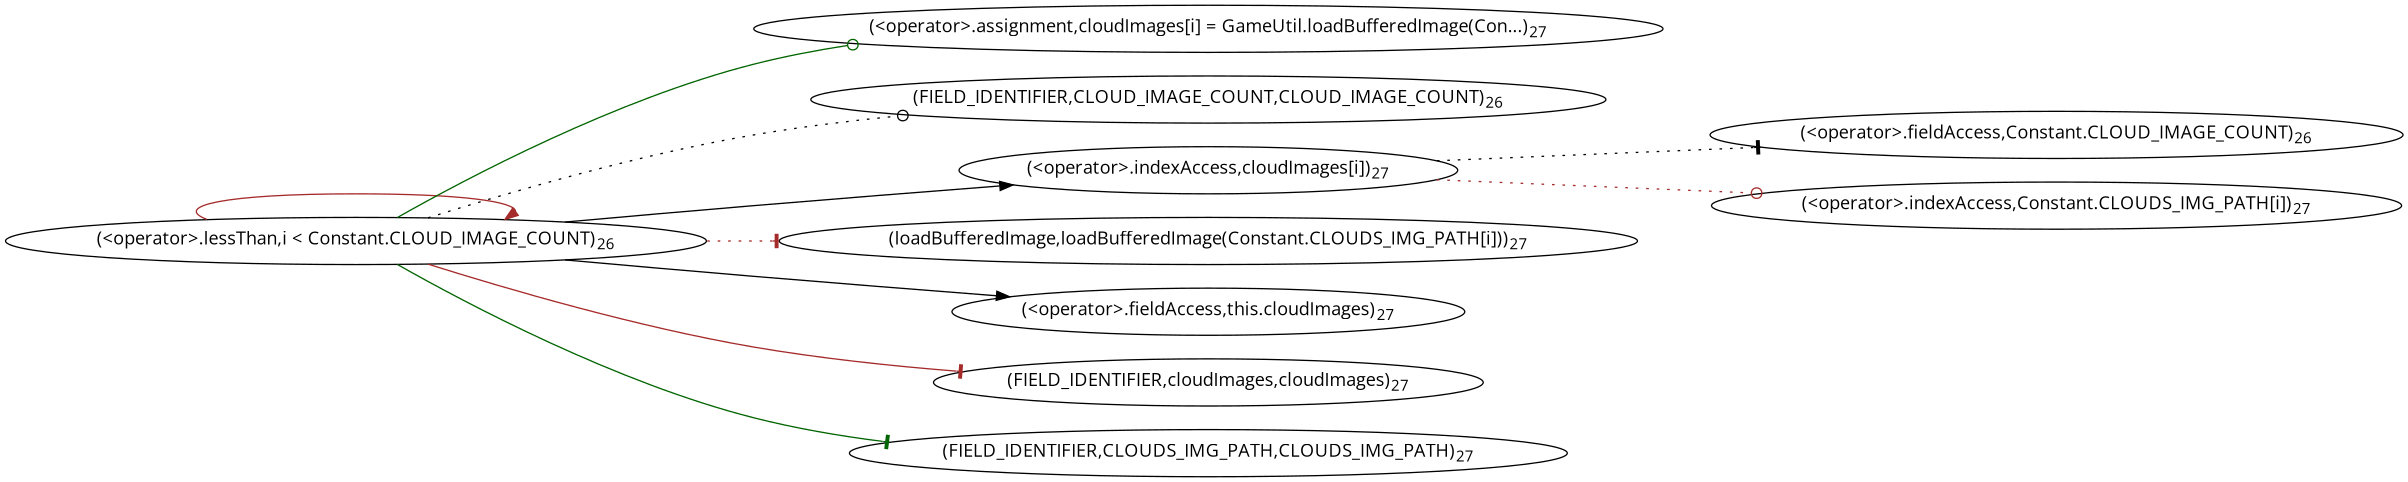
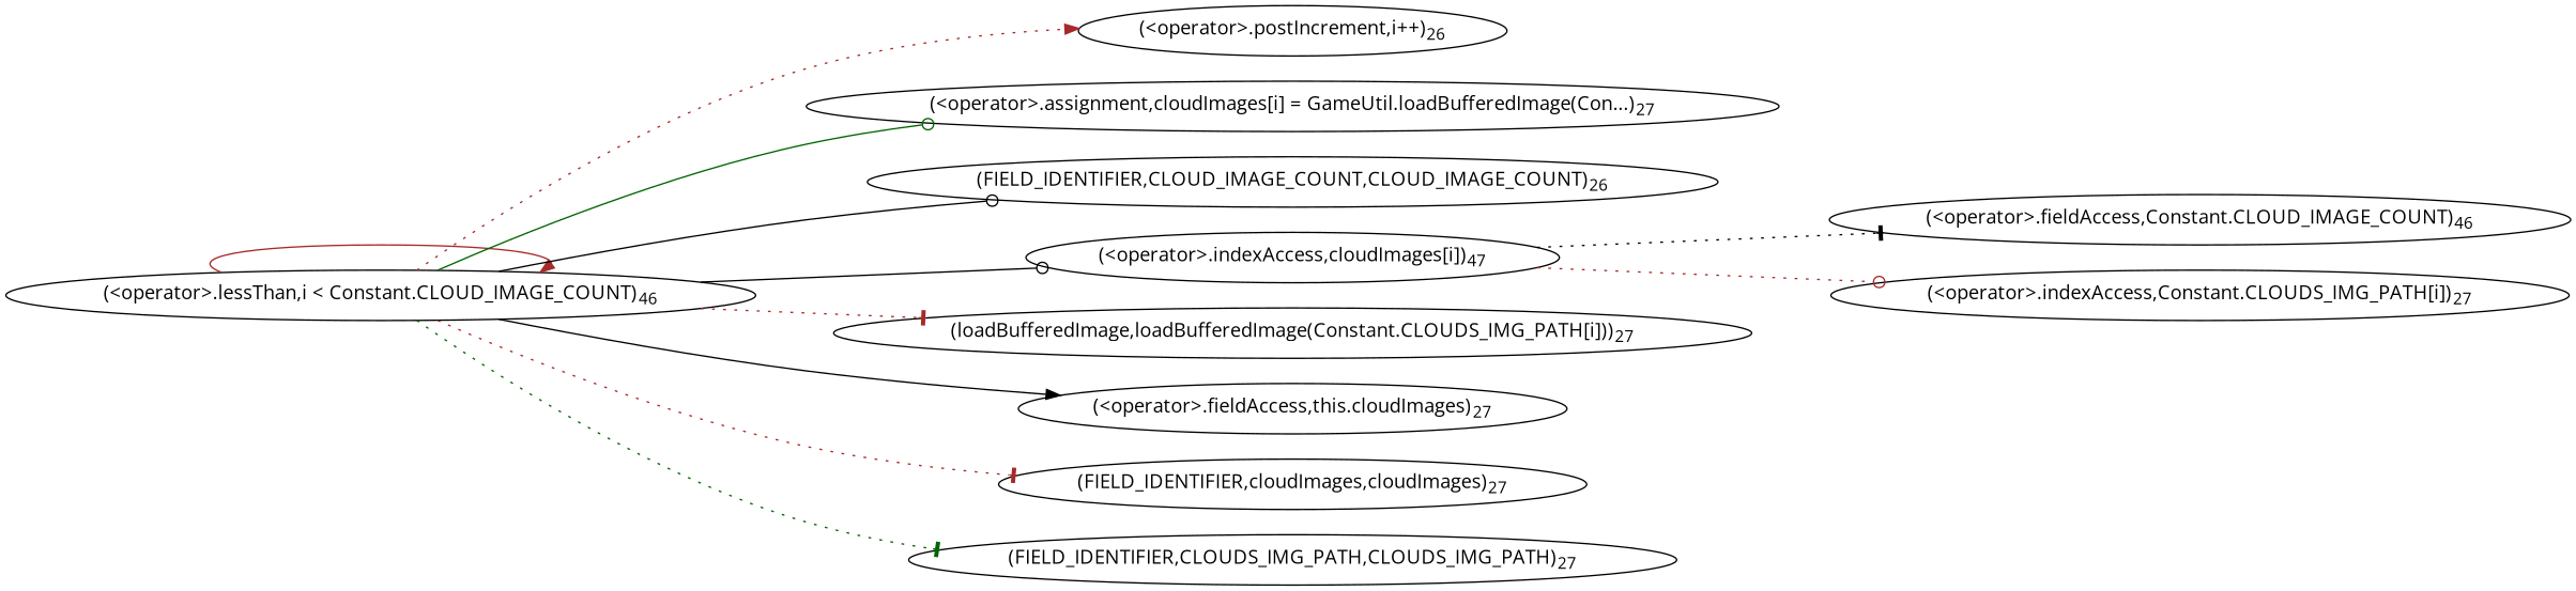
  digraph {
    fontname="Open Sans"
    rankdir=LR
    node [fontname="Open Sans"]
    edge [arrowhead=odot color=brown fontname="Open Sans" style=dotted]
-   n1 [label=<(&lt;operator&gt;.lessThan,i &lt; Constant.CLOUD_IMAGE_COUNT)<SUB>26</SUB>>]
+   n1 [label=<(&lt;operator&gt;.lessThan,i &lt; Constant.CLOUD_IMAGE_COUNT)<SUB>46</SUB>>]
+   n2 [label=<(&lt;operator&gt;.postIncrement,i++)<SUB>26</SUB>>]
    n3 [label=<(&lt;operator&gt;.assignment,cloudImages[i] = GameUtil.loadBufferedImage(Con...)<SUB>27</SUB>>]
    n4 [label=<(FIELD_IDENTIFIER,CLOUD_IMAGE_COUNT,CLOUD_IMAGE_COUNT)<SUB>26</SUB>>]
-   n5 [label=<(&lt;operator&gt;.indexAccess,cloudImages[i])<SUB>27</SUB>>]
+   n5 [label=<(&lt;operator&gt;.indexAccess,cloudImages[i])<SUB>47</SUB>>]
    n6 [label=<(loadBufferedImage,loadBufferedImage(Constant.CLOUDS_IMG_PATH[i]))<SUB>27</SUB>>]
    n7 [label=<(&lt;operator&gt;.fieldAccess,this.cloudImages)<SUB>27</SUB>>]
    n8 [label=<(FIELD_IDENTIFIER,cloudImages,cloudImages)<SUB>27</SUB>>]
    n9 [label=<(FIELD_IDENTIFIER,CLOUDS_IMG_PATH,CLOUDS_IMG_PATH)<SUB>27</SUB>>]
-   n10 [label=<(&lt;operator&gt;.fieldAccess,Constant.CLOUD_IMAGE_COUNT)<SUB>26</SUB>>]
+   n10 [label=<(&lt;operator&gt;.fieldAccess,Constant.CLOUD_IMAGE_COUNT)<SUB>46</SUB>>]
    n11 [label=<(&lt;operator&gt;.indexAccess,Constant.CLOUDS_IMG_PATH[i])<SUB>27</SUB>>]
    n1 -> n1 [arrowhead=normal style=solid]
+   n1 -> n2 [arrowhead=normal]
    n1 -> n3 [color=darkgreen style=solid]
-   n1 -> n4 [color=black]
-   n1 -> n5 [arrowhead=normal color=black style=solid]
+   n1 -> n4 [color=black style=solid]
+   n1 -> n5 [color=black style=solid]
    n1 -> n6 [arrowhead=tee]
    n1 -> n7 [arrowhead=normal color=black style=solid]
-   n1 -> n8 [arrowhead=tee style=solid]
-   n1 -> n9 [arrowhead=tee color=darkgreen style=solid]
+   n1 -> n8 [arrowhead=tee]
+   n1 -> n9 [arrowhead=tee color=darkgreen]
    n5 -> n10 [arrowhead=tee color=black]
    n5 -> n11
  }
